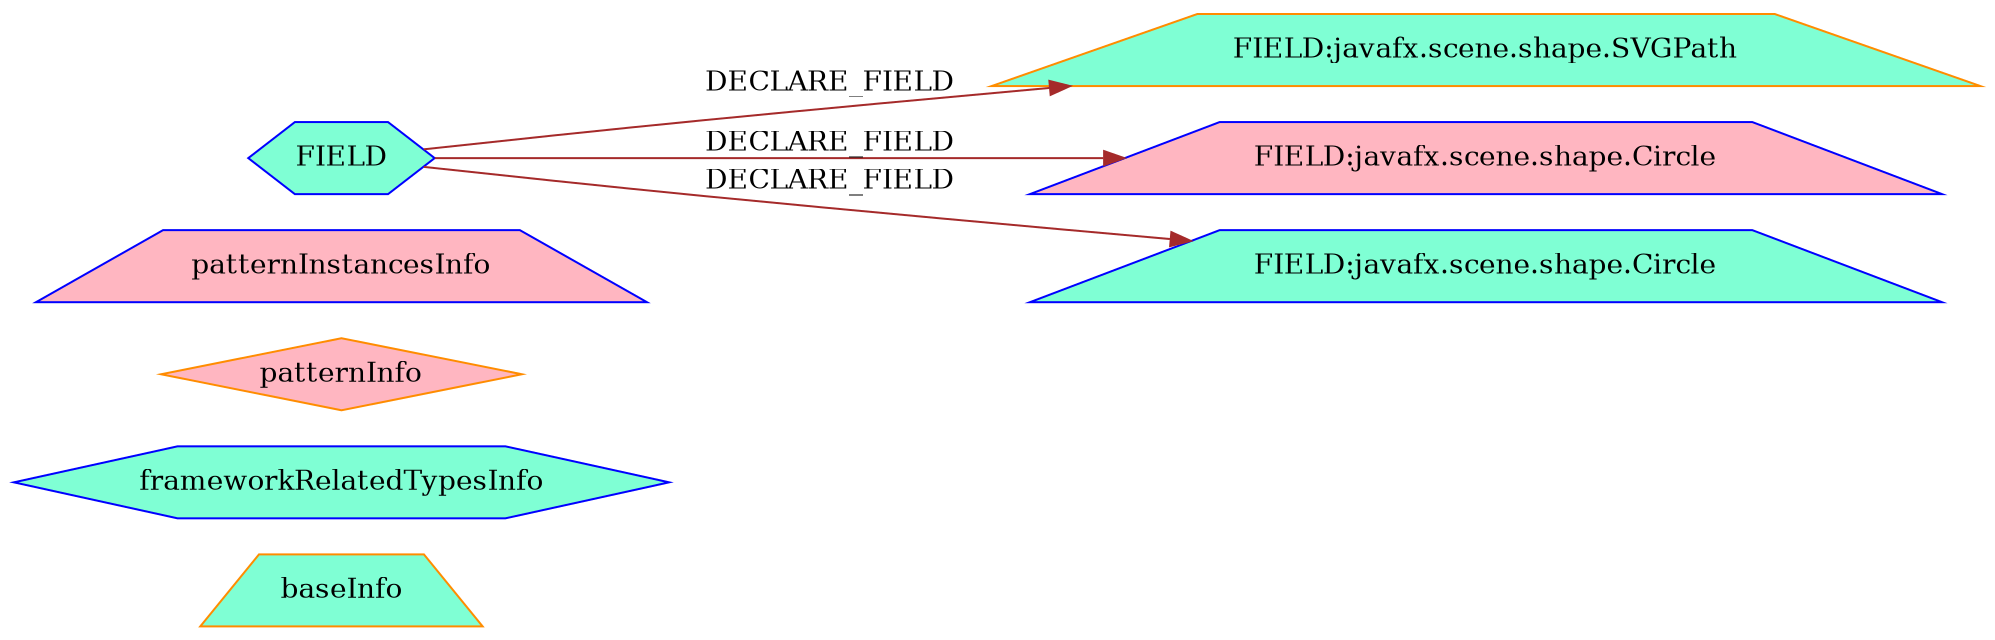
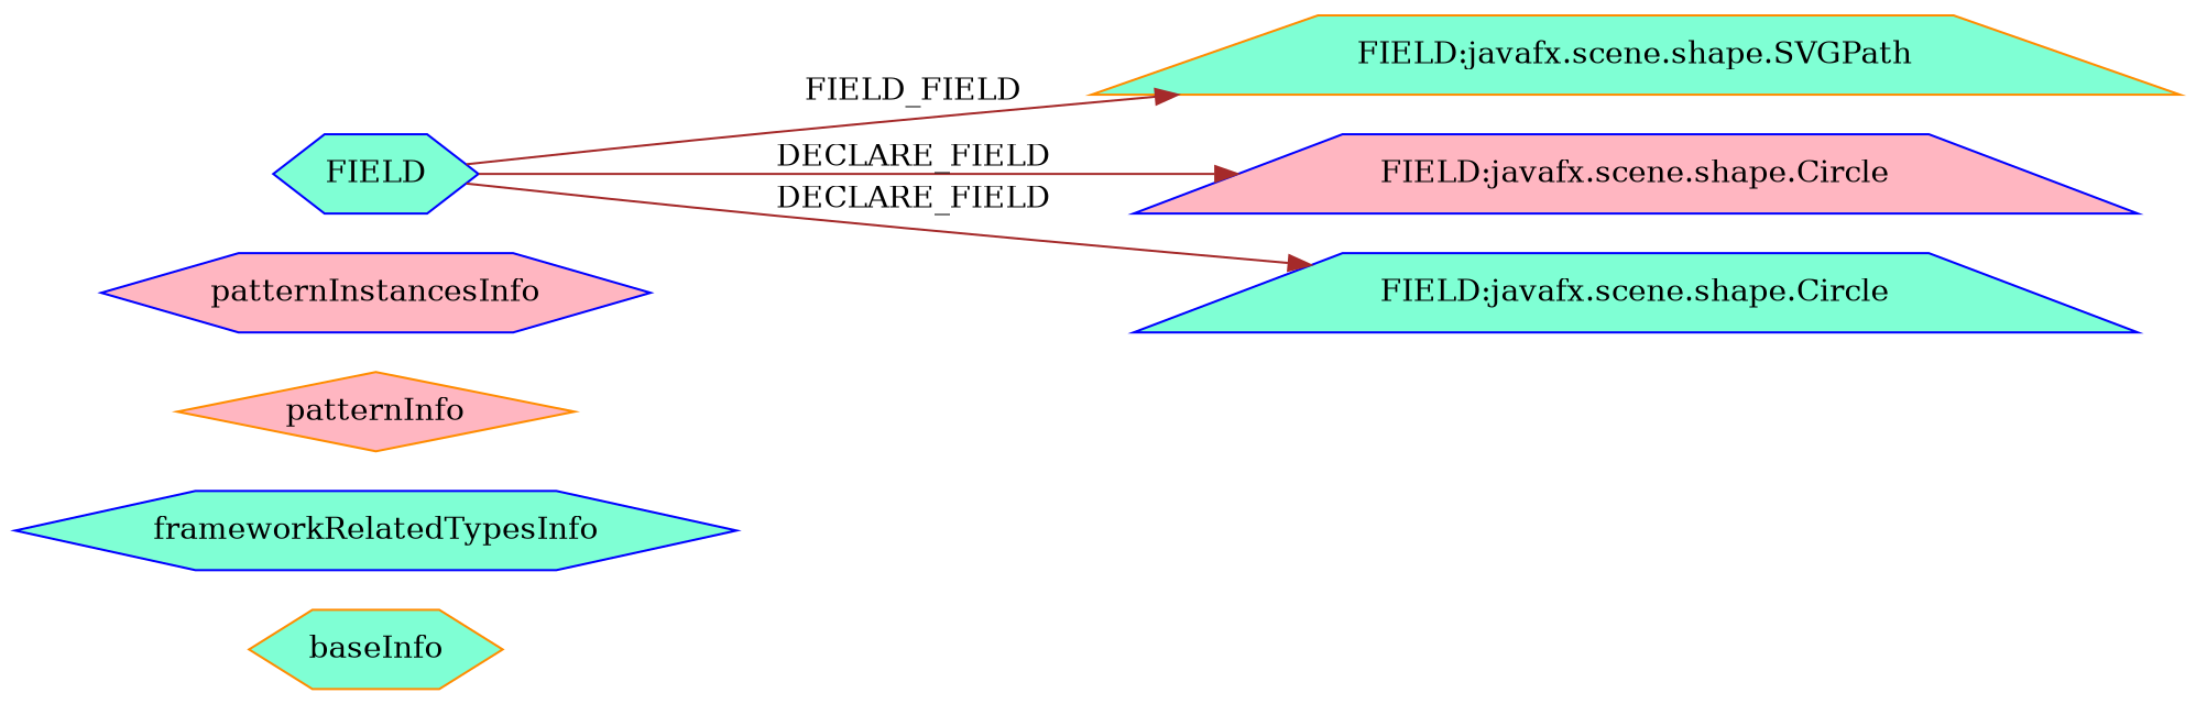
  digraph {
    rankdir=LR
    node [color=blue fillcolor=aquamarine shape=trapezium style=filled]
    edge [color=brown]
-   baseInfo [category=pattern color=darkorange graphId=2784 isAnonymous=false possibleRelation=false]
+   baseInfo [category=pattern color=darkorange graphId=2784 isAnonymous=false possibleRelation=false shape=hexagon]
    frameworkRelatedTypesInfo [shape=hexagon]
    patternInfo [color=darkorange fillcolor=lightpink frequency=3.0 patternRootClient=0 shape=diamond]
-   patternInstancesInfo [0="AMITCCILGITHUB-Contacts~/AMITCCILGITHUB-Contacts/Contacts-master/Contacts/src/org/apandey/preloader/Loading.java~Loading~34" 1="MrLoNee-RadialFx~/MrLoNee-RadialFx/RadialFx-master/src/com/mrlonee/radialfx/thermostat/NestNoCss.java~NestNoCss~985" 2="MrLoNee-RadialFx~/MrLoNee-RadialFx/RadialFx-master/src/com/mrlonee/radialfx/thermostat/Nest.java~Nest~992" fillcolor=lightpink]
+   patternInstancesInfo [0="AMITCCILGITHUB-Contacts~/AMITCCILGITHUB-Contacts/Contacts-master/Contacts/src/org/apandey/preloader/Loading.java~Loading~34" 1="MrLoNee-RadialFx~/MrLoNee-RadialFx/RadialFx-master/src/com/mrlonee/radialfx/thermostat/NestNoCss.java~NestNoCss~985" 2="MrLoNee-RadialFx~/MrLoNee-RadialFx/RadialFx-master/src/com/mrlonee/radialfx/thermostat/Nest.java~Nest~992" fillcolor=lightpink shape=hexagon]
    n5 [color=darkorange isFrameworkType=false label="FIELD:javafx.scene.shape.SVGPath" vertexType=FIELD_DECLARATION]
    n6 [isFrameworkType=false label=FIELD shape=hexagon vertexType=ROOT_CLIENT_CLASS_DECLARATION]
    n7 [fillcolor=lightpink isFrameworkType=false label="FIELD:javafx.scene.shape.Circle" vertexType=FIELD_DECLARATION]
    n8 [isFrameworkType=false label="FIELD:javafx.scene.shape.Circle" vertexType=FIELD_DECLARATION]
-   n6 -> n5 [label=DECLARE_FIELD]
+   n6 -> n5 [label=FIELD_FIELD]
    n6 -> n7 [label=DECLARE_FIELD]
    n6 -> n8 [label=DECLARE_FIELD]
  }
